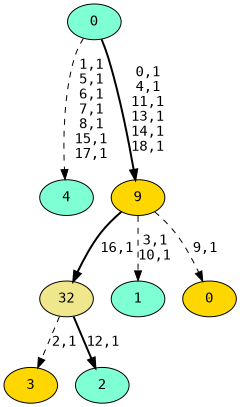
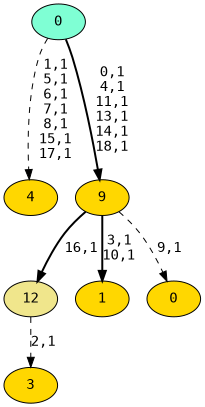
  digraph {
    fontname="DejaVu Sans Mono"
    node [fillcolor=gold fontname="DejaVu Sans Mono" style=filled]
    edge [fontname="DejaVu Sans Mono" style=bold]
-   n1 [fillcolor=aquamarine label=4]
+   n1 [label=4]
    n2 [label=3]
-   n3 [fillcolor=aquamarine label=2]
-   12 [fillcolor=khaki label=32]
-   n5 [fillcolor=aquamarine label=1]
+   12 [fillcolor=khaki]
+   n5 [label=1]
    n6 [label=0]
    n7 [label=9]
    0 [fillcolor=aquamarine]
    12 -> n2 [label="2,1" style=dashed]
-   12 -> n3 [label="12,1"]
    n7 -> 12 [label="16,1"]
-   n7 -> n5 [label="3,1\n10,1" style=dashed]
+   n7 -> n5 [label="3,1\n10,1"]
    n7 -> n6 [label="9,1" style=dashed]
    0 -> n1 [label="1,1\n5,1\n6,1\n7,1\n8,1\n15,1\n17,1" style=dashed]
    0 -> n7 [label="0,1\n4,1\n11,1\n13,1\n14,1\n18,1"]
  }
